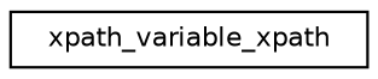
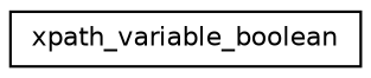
  digraph {
    rankdir=LR
-   n1 [color=black fillcolor=white fontname=Helvetica fontsize=10 height=0.2 label=xpath_variable_xpath shape=record style=filled width=0.4]
+   n1 [color=black fillcolor=white fontname=Helvetica fontsize=10 height=0.2 label=xpath_variable_boolean shape=record style=filled width=0.4]
  }
